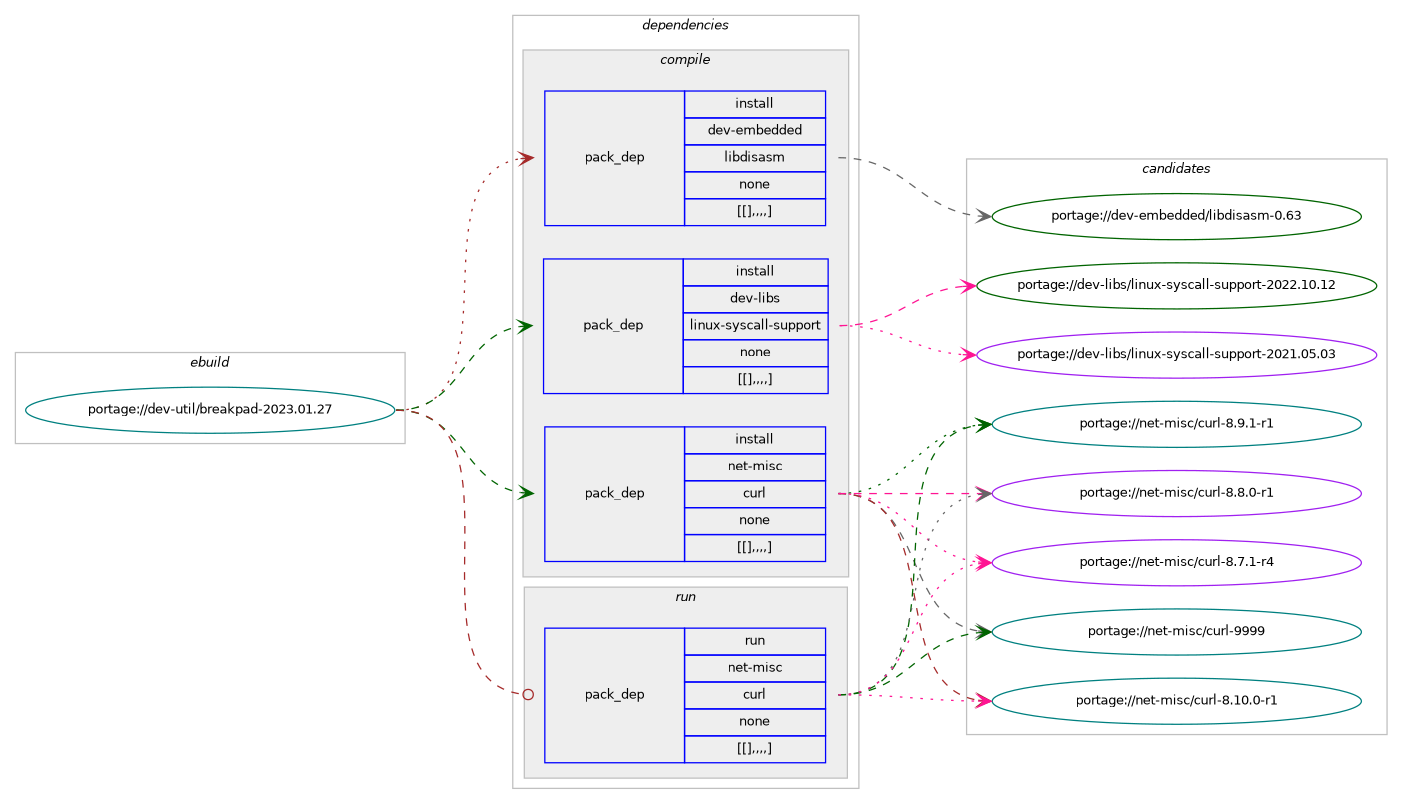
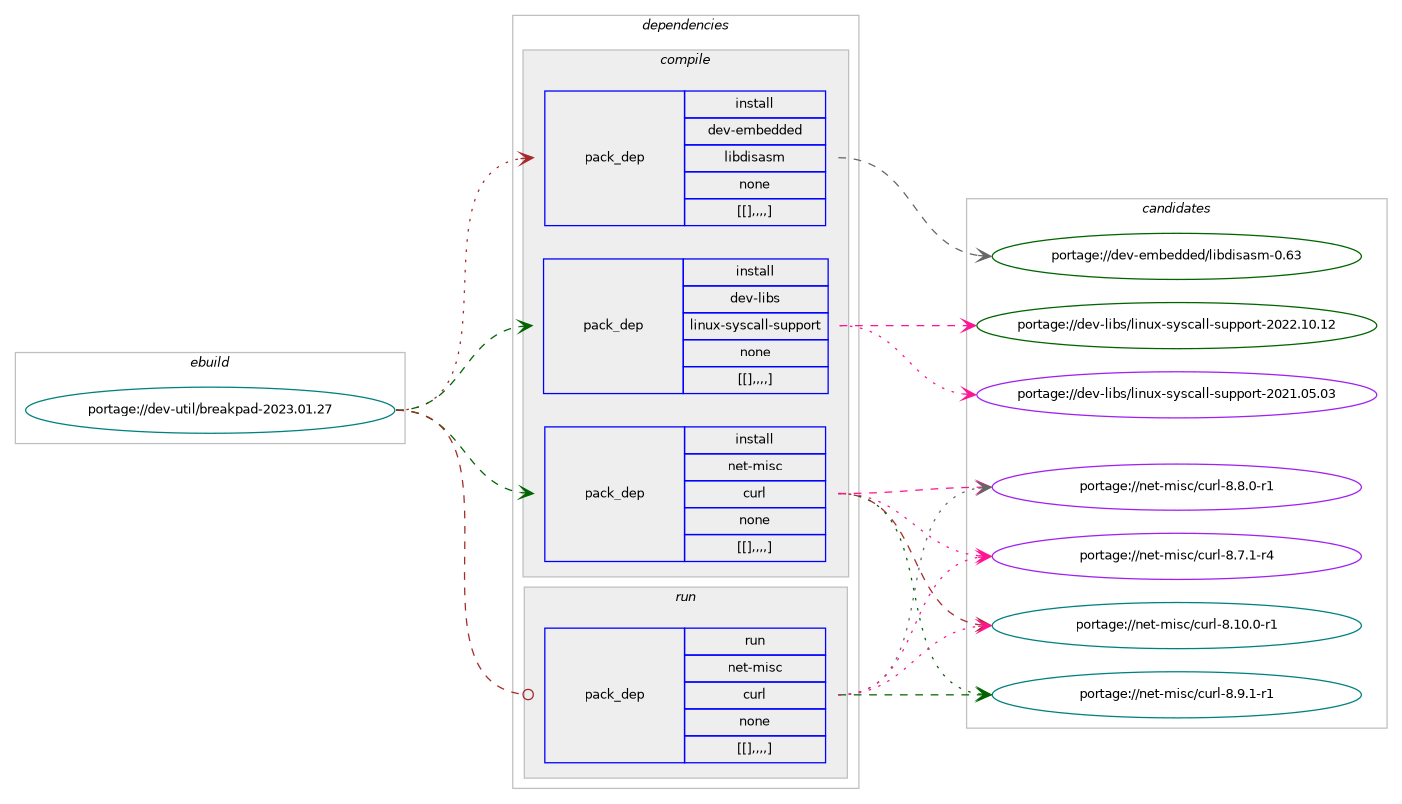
  digraph {
    compound=true
    concentrate=true
    fontname=Helvetica
    fontsize=10
    newrank=true
    rankdir=LR
    ranksep=1.5
    node [color=teal fontname=Helvetica fontsize=10]
    edge [arrowhead=vee color=deeppink headport=w style=dashed tailport=e weight=100]
    n1 [label="portage://dev-util/breakpad-2023.01.27" width=4]
    n2 [color=blue label=<<TABLE BORDER="0" CELLBORDER="1" CELLSPACING="0" CELLPADDING="4" WIDTH="220"><TR><TD ROWSPAN="6" CELLPADDING="30">pack_dep</TD></TR><TR><TD WIDTH="110">install</TD></TR><TR><TD>dev-embedded</TD></TR><TR><TD>libdisasm</TD></TR><TR><TD>none</TD></TR><TR><TD>[[],,,,]</TD></TR></TABLE>> shape=none]
    n3 [color=blue label=<<TABLE BORDER="0" CELLBORDER="1" CELLSPACING="0" CELLPADDING="4" WIDTH="220"><TR><TD ROWSPAN="6" CELLPADDING="30">pack_dep</TD></TR><TR><TD WIDTH="110">install</TD></TR><TR><TD>dev-libs</TD></TR><TR><TD>linux-syscall-support</TD></TR><TR><TD>none</TD></TR><TR><TD>[[],,,,]</TD></TR></TABLE>> shape=none]
    n4 [color=blue label=<<TABLE BORDER="0" CELLBORDER="1" CELLSPACING="0" CELLPADDING="4" WIDTH="220"><TR><TD ROWSPAN="6" CELLPADDING="30">pack_dep</TD></TR><TR><TD WIDTH="110">install</TD></TR><TR><TD>net-misc</TD></TR><TR><TD>curl</TD></TR><TR><TD>none</TD></TR><TR><TD>[[],,,,]</TD></TR></TABLE>> shape=none]
    n5 [color=blue label=<<TABLE BORDER="0" CELLBORDER="1" CELLSPACING="0" CELLPADDING="4" WIDTH="220"><TR><TD ROWSPAN="6" CELLPADDING="30">pack_dep</TD></TR><TR><TD WIDTH="110">run</TD></TR><TR><TD>net-misc</TD></TR><TR><TD>curl</TD></TR><TR><TD>none</TD></TR><TR><TD>[[],,,,]</TD></TR></TABLE>> shape=none]
    n6 [color=darkgreen label="portage://dev-embedded/libdisasm-0.63" width=4]
    n7 [color=darkgreen label="portage://dev-libs/linux-syscall-support-2022.10.12" width=4]
    n8 [color=purple label="portage://dev-libs/linux-syscall-support-2021.05.03" width=4]
-   n9 [label="portage://net-misc/curl-9999" width=4]
    n10 [label="portage://net-misc/curl-8.10.0-r1" width=4]
    n11 [label="portage://net-misc/curl-8.9.1-r1" width=4]
    n12 [color=purple label="portage://net-misc/curl-8.8.0-r1" width=4]
    n13 [color=purple label="portage://net-misc/curl-8.7.1-r4" width=4]
    subgraph cluster_1 {
      color=gray
      label=<<i>ebuild</i>>
      n1
    }
    subgraph cluster_2 {
      color=gray
      label=<<i>dependencies</i>>
      subgraph cluster_3 {
        color=gray
        fillcolor="#eeeeee"
        label=<<i>compile</i>>
        style=filled
        subgraph sub_4 {
          color=gray
          fillcolor="#eeeeee"
          label=<<i>compile</i>>
          style=filled
          n2
        }
        subgraph sub_5 {
          color=gray
          fillcolor="#eeeeee"
          label=<<i>compile</i>>
          style=filled
          n3
        }
        subgraph sub_6 {
          color=gray
          fillcolor="#eeeeee"
          label=<<i>compile</i>>
          style=filled
          n4
        }
      }
      subgraph cluster_7 {
        color=gray
        fillcolor="#eeeeee"
        label=<<i>compile and run</i>>
        style=filled
      }
      subgraph cluster_8 {
        color=gray
        fillcolor="#eeeeee"
        label=<<i>run</i>>
        style=filled
        subgraph sub_9 {
          color=gray
          fillcolor="#eeeeee"
          label=<<i>run</i>>
          style=filled
          n5
        }
      }
    }
    subgraph cluster_10 {
      color=gray
      label=<<i>candidates</i>>
      rank=same
      subgraph sub_11 {
        color=black
        label=<<i>candidates</i>>
        nodesep=1
        rank=same
        n6
      }
      subgraph sub_12 {
        color=black
        label=<<i>candidates</i>>
        nodesep=1
        rank=same
        n7
        n8
      }
      subgraph sub_13 {
        color=black
        label=<<i>candidates</i>>
        nodesep=1
        rank=same
-       n9
        n10
        n11
        n12
        n13
      }
      subgraph sub_14 {
        color=black
        label=<<i>candidates</i>>
        nodesep=1
        rank=same
-       n9
        n10
        n11
        n12
        n13
      }
    }
    n1 -> n2 [color=brown style=dotted weight=20]
    n1 -> n3 [color=darkgreen weight=20]
    n1 -> n4 [color=darkgreen weight=20]
    n1 -> n5 [arrowhead=odot color=brown weight=20]
    n2 -> n6 [color=gray40]
    n3 -> n7
    n3 -> n8 [style=dotted]
-   n4 -> n9 [color=gray40]
    n4 -> n10 [color=brown]
    n4 -> n11 [color=darkgreen style=dotted]
    n4 -> n12
    n4 -> n13 [style=dotted]
-   n5 -> n9 [color=darkgreen]
    n5 -> n10 [style=dotted]
    n5 -> n11 [color=darkgreen]
    n5 -> n12 [color=gray40 style=dotted]
    n5 -> n13 [style=dotted]
  }
